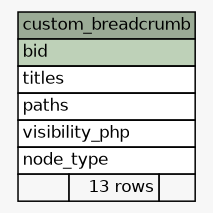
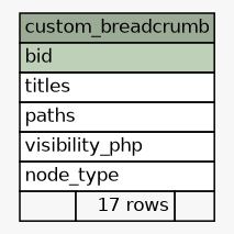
  digraph {
    bgcolor="#f7f7f7"
    fontname=Helvetica
    fontsize=11
    nodesep=0.18
    rankdir=RL
    ranksep=0.46
-   n1 [fontname=Helvetica fontsize=11 label=<     <TABLE BORDER="0" CELLBORDER="1" CELLSPACING="0" BGCOLOR="#ffffff">       <TR><TD COLSPAN="3" BGCOLOR="#9bab96" ALIGN="CENTER">custom_breadcrumb</TD></TR>       <TR><TD PORT="bid" COLSPAN="3" BGCOLOR="#bed1b8" ALIGN="LEFT">bid</TD></TR>       <TR><TD PORT="titles" COLSPAN="3" ALIGN="LEFT">titles</TD></TR>       <TR><TD PORT="paths" COLSPAN="3" ALIGN="LEFT">paths</TD></TR>       <TR><TD PORT="visibility_php" COLSPAN="3" ALIGN="LEFT">visibility_php</TD></TR>       <TR><TD PORT="node_type" COLSPAN="3" ALIGN="LEFT">node_type</TD></TR>       <TR><TD ALIGN="LEFT" BGCOLOR="#f7f7f7">  </TD><TD ALIGN="RIGHT" BGCOLOR="#f7f7f7">13 rows</TD><TD ALIGN="RIGHT" BGCOLOR="#f7f7f7">  </TD></TR>     </TABLE>> shape=plaintext]
+   n1 [fontname=Helvetica fontsize=11 label=<     <TABLE BORDER="0" CELLBORDER="1" CELLSPACING="0" BGCOLOR="#ffffff">       <TR><TD COLSPAN="3" BGCOLOR="#9bab96" ALIGN="CENTER">custom_breadcrumb</TD></TR>       <TR><TD PORT="bid" COLSPAN="3" BGCOLOR="#bed1b8" ALIGN="LEFT">bid</TD></TR>       <TR><TD PORT="titles" COLSPAN="3" ALIGN="LEFT">titles</TD></TR>       <TR><TD PORT="paths" COLSPAN="3" ALIGN="LEFT">paths</TD></TR>       <TR><TD PORT="visibility_php" COLSPAN="3" ALIGN="LEFT">visibility_php</TD></TR>       <TR><TD PORT="node_type" COLSPAN="3" ALIGN="LEFT">node_type</TD></TR>       <TR><TD ALIGN="LEFT" BGCOLOR="#f7f7f7">  </TD><TD ALIGN="RIGHT" BGCOLOR="#f7f7f7">17 rows</TD><TD ALIGN="RIGHT" BGCOLOR="#f7f7f7">  </TD></TR>     </TABLE>> shape=plaintext]
  }
